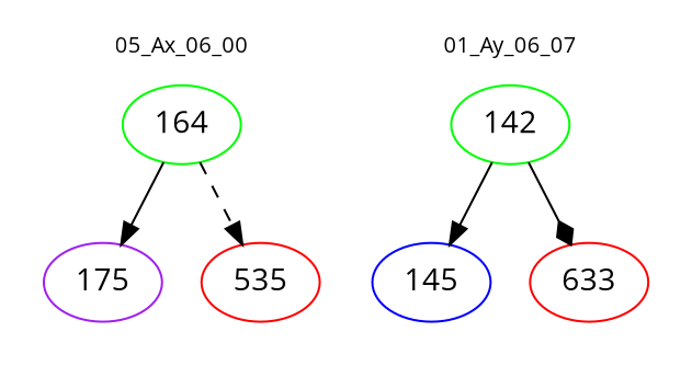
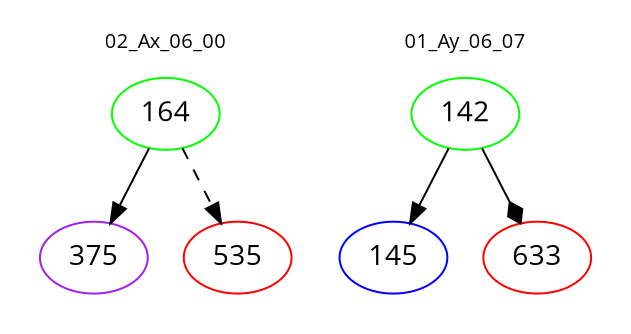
  digraph {
    fontname="Open Sans"
    node [color=green fontname="Open Sans"]
    edge [arrowhead=normal color=black fontname="Open Sans" style=solid]
    n1 [label=164]
-   n2 [color=purple label=175]
+   n2 [color=purple label=375]
    n3 [color=red label=535]
    n4 [label=142]
    n5 [color=blue label=145]
    n6 [color=red label=633]
    subgraph cluster_1 {
      color=white
      fontsize=10
-     label="05_Ax_06_00"
+     label="02_Ax_06_00"
      n1
      n2
      n3
    }
    subgraph cluster_2 {
      color=white
      fontsize=10
      label="01_Ay_06_07"
      n4
      n5
      n6
    }
    n1 -> n2
    n1 -> n3 [style=dashed]
    n4 -> n5
    n4 -> n6 [arrowhead=diamond]
  }
